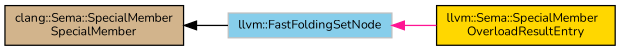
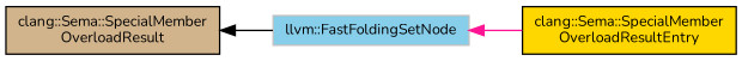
  digraph {
    fontname=Nunito
    rankdir=LR
    node [color=black fontname=Nunito fontsize=10 shape=record style=filled]
    edge [dir=back fontname=Nunito fontsize=10 labelfontname=Helvetica labelfontsize=10 style=solid]
-   n1 [fillcolor=gold fontcolor=black height=0.2 label="llvm::Sema::SpecialMember\lOverloadResultEntry" width=0.4]
+   n1 [fillcolor=gold fontcolor=black height=0.2 label="clang::Sema::SpecialMember\lOverloadResultEntry" width=0.4]
    n2 [color=grey75 fillcolor=skyblue height=0.2 label="llvm::FastFoldingSetNode" width=0.4]
-   n3 [fillcolor=tan height=0.2 label="clang::Sema::SpecialMember\lSpecialMember" width=0.4]
+   n3 [fillcolor=tan height=0.2 label="clang::Sema::SpecialMember\lOverloadResult" width=0.4]
    n2 -> n1 [color=deeppink]
    n3 -> n2 [color=black]
  }
